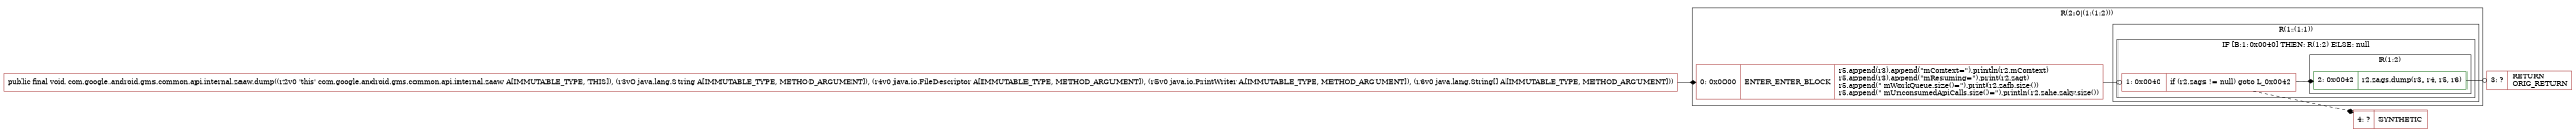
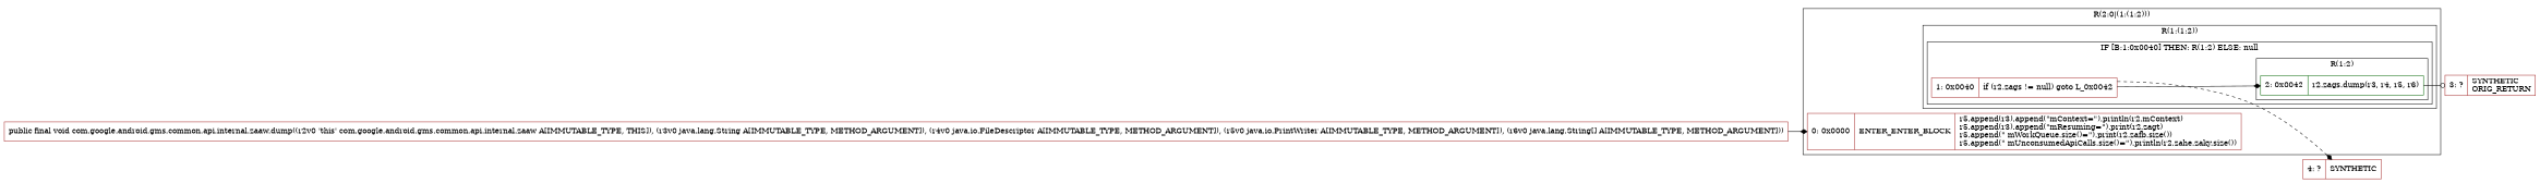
  digraph {
    rankdir=LR
    node [color=brown shape=record]
    edge [arrowhead=diamond]
    n1 [color=darkgreen label="{2\:\ 0x0042|r2.zags.dump(r3, r4, r5, r6)\l}"]
    n2 [label="{1\:\ 0x0040|if (r2.zags != null) goto L_0x0042\l}"]
    n3 [label="{0\:\ 0x0000|ENTER_ENTER_BLOCK\l|r5.append(r3).append(\"mContext=\").println(r2.mContext)\lr5.append(r3).append(\"mResuming=\").print(r2.zagt)\lr5.append(\" mWorkQueue.size()=\").print(r2.zafb.size())\lr5.append(\" mUnconsumedApiCalls.size()=\").println(r2.zahe.zaky.size())\l}"]
-   n4 [label="{3\:\ ?|RETURN\lORIG_RETURN\l}"]
+   n4 [label="{3\:\ ?|SYNTHETIC\lORIG_RETURN\l}"]
    n5 [label="{4\:\ ?|SYNTHETIC\l}"]
    n6 [label="{public final void com.google.android.gms.common.api.internal.zaaw.dump((r2v0 'this' com.google.android.gms.common.api.internal.zaaw A[IMMUTABLE_TYPE, THIS]), (r3v0 java.lang.String A[IMMUTABLE_TYPE, METHOD_ARGUMENT]), (r4v0 java.io.FileDescriptor A[IMMUTABLE_TYPE, METHOD_ARGUMENT]), (r5v0 java.io.PrintWriter A[IMMUTABLE_TYPE, METHOD_ARGUMENT]), (r6v0 java.lang.String[] A[IMMUTABLE_TYPE, METHOD_ARGUMENT])) }"]
    subgraph cluster_1 {
      label="R(2:0|(1:(1:2)))"
      n3
      subgraph cluster_2 {
-       label="R(1:(1:1))"
+       label="R(1:(1:2))"
        subgraph cluster_3 {
          label="IF [B:1:0x0040] THEN: R(1:2) ELSE: null"
          n2
          subgraph cluster_4 {
            label="R(1:2)"
            n1
          }
        }
      }
    }
    n1 -> n4 [arrowhead=odot]
    n2 -> n1
    n2 -> n5 [style=dashed]
-   n3 -> n2 [arrowhead=odot]
    n6 -> n3
  }
